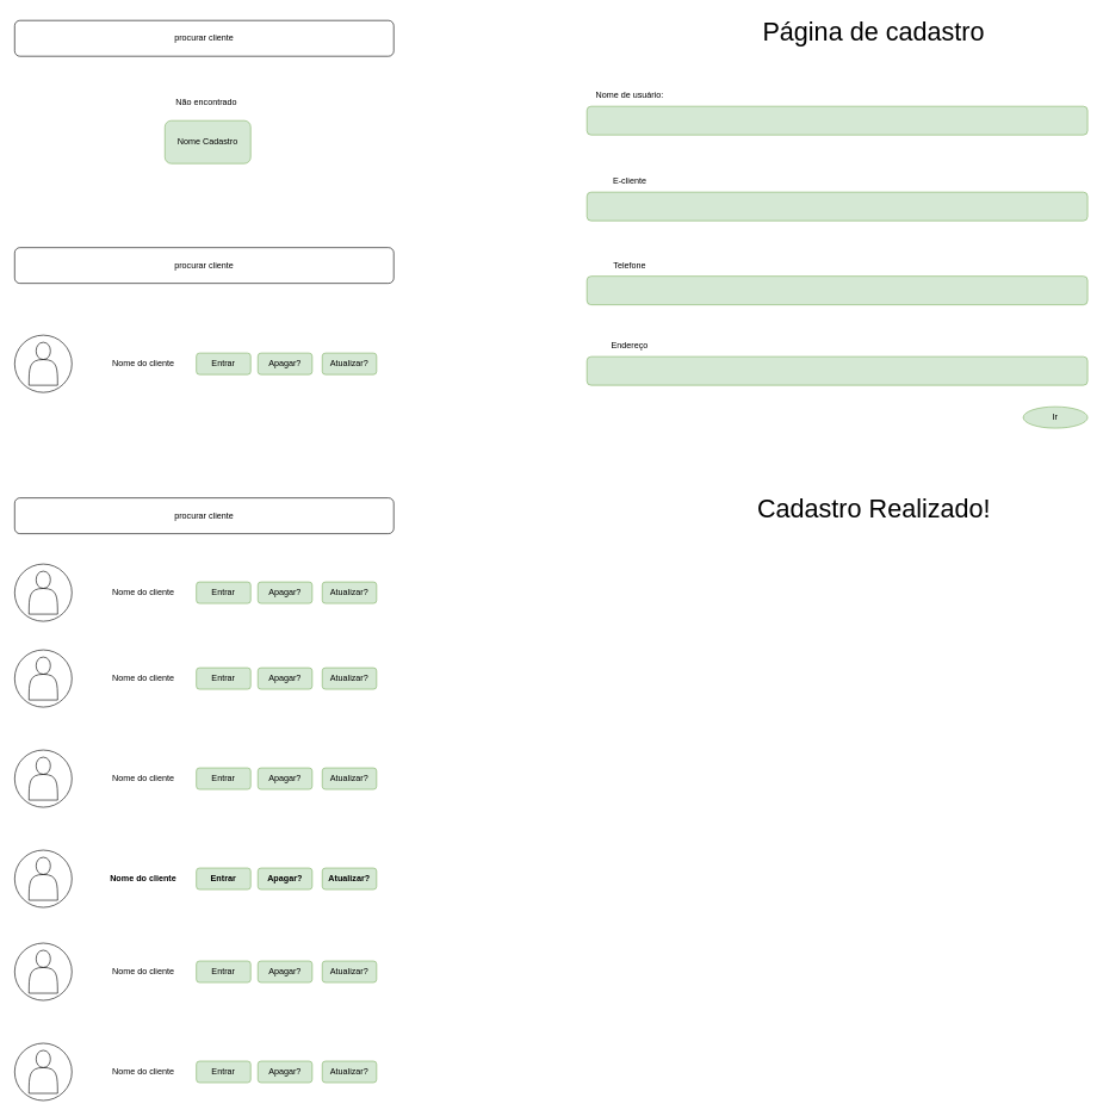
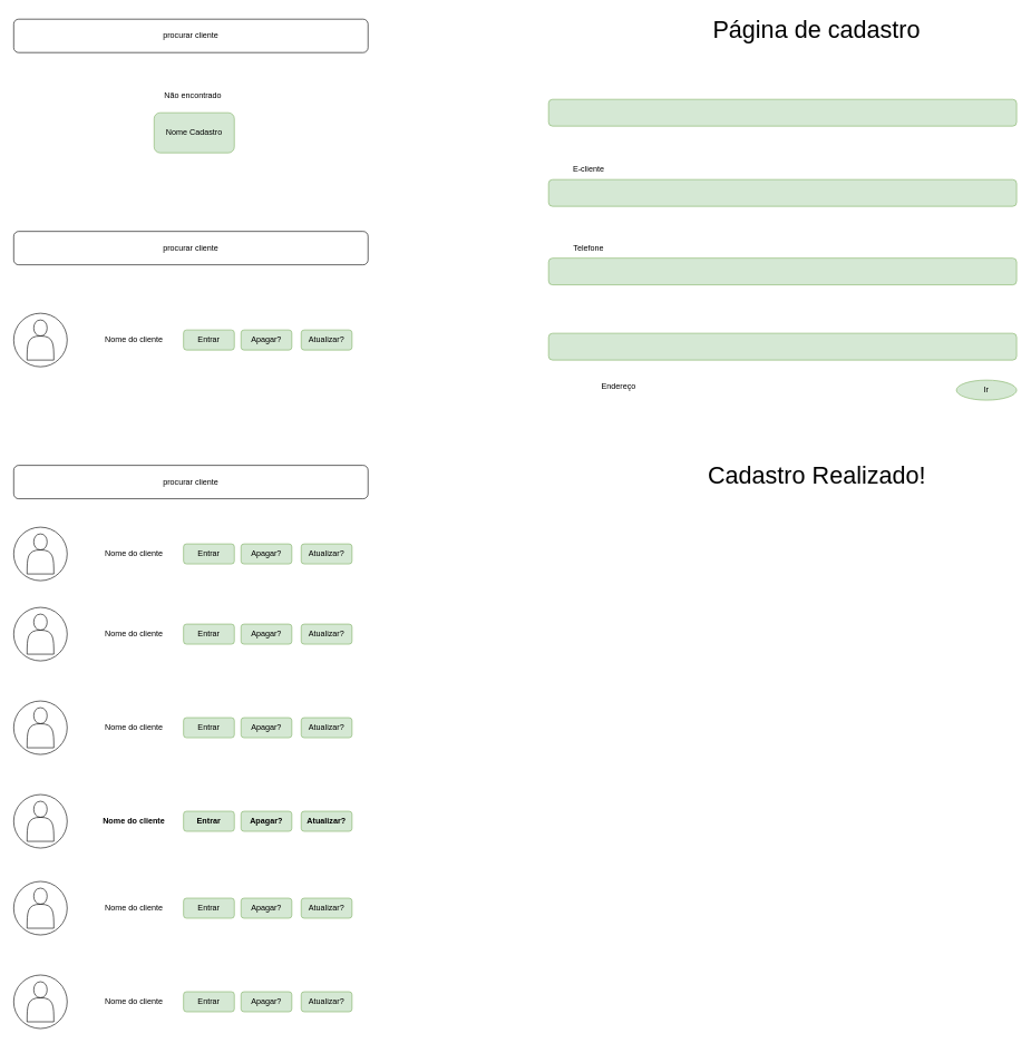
  <mxCell id="0" />
  <mxCell id="1" parent="0" />
  <mxCell id="2" value="procurar cliente" style="rounded=1;whiteSpace=wrap;html=1;" parent="1" vertex="1"><mxGeometry x="20" y="28" width="530" height="50" as="geometry" /></mxCell>
  <mxCell id="3" value="" style="shape=image;html=1;verticalLabelPosition=bottom;verticalAlign=top;imageAspect=1;aspect=fixed;image=https://images.vexels.com/media/users/3/204845/isolated/lists/31084e04c65187ba8d1ecb9880f5d29f-design-de-icone-de-traco-de-lupa.png;" parent="1" vertex="1"><mxGeometry x="560" y="20.5" width="55.41" height="65" as="geometry" /></mxCell>
  <mxCell id="4" value="Não encontrado&amp;nbsp;" style="text;html=1;align=center;verticalAlign=middle;whiteSpace=wrap;rounded=0;" parent="1" vertex="1"><mxGeometry x="180" y="128" width="220" height="30" as="geometry" /></mxCell>
  <mxCell id="5" value="Nome Cadastro" style="rounded=1;whiteSpace=wrap;html=1;fillColor=#d5e8d4;strokeColor=#82b366;" parent="1" vertex="1"><mxGeometry x="230" y="168" width="120" height="60" as="geometry" /></mxCell>
  <mxCell id="6" value="procurar cliente" style="rounded=1;whiteSpace=wrap;html=1;" parent="1" vertex="1"><mxGeometry x="20" y="345.5" width="530" height="50" as="geometry" /></mxCell>
  <mxCell id="7" value="" style="shape=image;html=1;verticalLabelPosition=bottom;verticalAlign=top;imageAspect=1;aspect=fixed;image=https://images.vexels.com/media/users/3/204845/isolated/lists/31084e04c65187ba8d1ecb9880f5d29f-design-de-icone-de-traco-de-lupa.png;" parent="1" vertex="1"><mxGeometry x="560" y="338" width="55.41" height="65" as="geometry" /></mxCell>
  <mxCell id="8" value="" style="ellipse;whiteSpace=wrap;html=1;aspect=fixed;" parent="1" vertex="1"><mxGeometry x="20" y="468" width="80" height="80" as="geometry" /></mxCell>
  <mxCell id="9" value="Nome do cliente" style="text;html=1;align=center;verticalAlign=middle;whiteSpace=wrap;rounded=0;" parent="1" vertex="1"><mxGeometry x="120" y="493" width="160" height="30" as="geometry" /></mxCell>
  <mxCell id="10" value="" style="shape=actor;whiteSpace=wrap;html=1;" parent="1" vertex="1"><mxGeometry x="40" y="478" width="40" height="60" as="geometry" /></mxCell>
  <mxCell id="11" value="Atualizar?" style="rounded=1;whiteSpace=wrap;html=1;fillColor=#d5e8d4;strokeColor=#82b366;" parent="1" vertex="1"><mxGeometry x="450" y="493" width="76" height="30" as="geometry" /></mxCell>
  <mxCell id="12" value="Apagar?" style="rounded=1;whiteSpace=wrap;html=1;fillColor=#d5e8d4;strokeColor=#82b366;" parent="1" vertex="1"><mxGeometry x="360" y="493" width="76" height="30" as="geometry" /></mxCell>
  <mxCell id="13" value="Entrar" style="rounded=1;whiteSpace=wrap;html=1;fillColor=#d5e8d4;strokeColor=#82b366;" parent="1" vertex="1"><mxGeometry x="274" y="493" width="76" height="30" as="geometry" /></mxCell>
  <mxCell id="14" value="procurar cliente" style="rounded=1;whiteSpace=wrap;html=1;" parent="1" vertex="1"><mxGeometry x="20" y="695.5" width="530" height="50" as="geometry" /></mxCell>
  <mxCell id="15" value="" style="shape=image;html=1;verticalLabelPosition=bottom;verticalAlign=top;imageAspect=1;aspect=fixed;image=https://images.vexels.com/media/users/3/204845/isolated/lists/31084e04c65187ba8d1ecb9880f5d29f-design-de-icone-de-traco-de-lupa.png;" parent="1" vertex="1"><mxGeometry x="560" y="688" width="55.41" height="65" as="geometry" /></mxCell>
  <mxCell id="16" value="" style="ellipse;whiteSpace=wrap;html=1;aspect=fixed;" parent="1" vertex="1"><mxGeometry x="20" y="788" width="80" height="80" as="geometry" /></mxCell>
  <mxCell id="17" value="Nome do cliente" style="text;html=1;align=center;verticalAlign=middle;whiteSpace=wrap;rounded=0;" parent="1" vertex="1"><mxGeometry x="120" y="813" width="160" height="30" as="geometry" /></mxCell>
  <mxCell id="18" value="" style="shape=actor;whiteSpace=wrap;html=1;" parent="1" vertex="1"><mxGeometry x="40" y="798" width="40" height="60" as="geometry" /></mxCell>
  <mxCell id="19" value="Atualizar?" style="rounded=1;whiteSpace=wrap;html=1;fillColor=#d5e8d4;strokeColor=#82b366;" parent="1" vertex="1"><mxGeometry x="450" y="813" width="76" height="30" as="geometry" /></mxCell>
  <mxCell id="20" value="Apagar?" style="rounded=1;whiteSpace=wrap;html=1;fillColor=#d5e8d4;strokeColor=#82b366;" parent="1" vertex="1"><mxGeometry x="360" y="813" width="76" height="30" as="geometry" /></mxCell>
  <mxCell id="21" value="Entrar" style="rounded=1;whiteSpace=wrap;html=1;fillColor=#d5e8d4;strokeColor=#82b366;" parent="1" vertex="1"><mxGeometry x="274" y="813" width="76" height="30" as="geometry" /></mxCell>
  <mxCell id="22" value="" style="ellipse;whiteSpace=wrap;html=1;aspect=fixed;" parent="1" vertex="1"><mxGeometry x="20" y="908" width="80" height="80" as="geometry" /></mxCell>
  <mxCell id="23" value="Nome do cliente" style="text;html=1;align=center;verticalAlign=middle;whiteSpace=wrap;rounded=0;" parent="1" vertex="1"><mxGeometry x="120" y="933" width="160" height="30" as="geometry" /></mxCell>
  <mxCell id="24" value="" style="shape=actor;whiteSpace=wrap;html=1;" parent="1" vertex="1"><mxGeometry x="40" y="918" width="40" height="60" as="geometry" /></mxCell>
  <mxCell id="25" value="Atualizar?" style="rounded=1;whiteSpace=wrap;html=1;fillColor=#d5e8d4;strokeColor=#82b366;" parent="1" vertex="1"><mxGeometry x="450" y="933" width="76" height="30" as="geometry" /></mxCell>
  <mxCell id="26" value="Apagar?" style="rounded=1;whiteSpace=wrap;html=1;fillColor=#d5e8d4;strokeColor=#82b366;" parent="1" vertex="1"><mxGeometry x="360" y="933" width="76" height="30" as="geometry" /></mxCell>
  <mxCell id="27" value="Entrar" style="rounded=1;whiteSpace=wrap;html=1;fillColor=#d5e8d4;strokeColor=#82b366;" parent="1" vertex="1"><mxGeometry x="274" y="933" width="76" height="30" as="geometry" /></mxCell>
  <mxCell id="28" value="" style="ellipse;whiteSpace=wrap;html=1;aspect=fixed;" parent="1" vertex="1"><mxGeometry x="20" y="1048" width="80" height="80" as="geometry" /></mxCell>
  <mxCell id="29" value="Nome do cliente" style="text;html=1;align=center;verticalAlign=middle;whiteSpace=wrap;rounded=0;" parent="1" vertex="1"><mxGeometry x="120" y="1073" width="160" height="30" as="geometry" /></mxCell>
  <mxCell id="30" value="" style="shape=actor;whiteSpace=wrap;html=1;" parent="1" vertex="1"><mxGeometry x="40" y="1058" width="40" height="60" as="geometry" /></mxCell>
  <mxCell id="31" value="Atualizar?" style="rounded=1;whiteSpace=wrap;html=1;fillColor=#d5e8d4;strokeColor=#82b366;" parent="1" vertex="1"><mxGeometry x="450" y="1073" width="76" height="30" as="geometry" /></mxCell>
  <mxCell id="32" value="Apagar?" style="rounded=1;whiteSpace=wrap;html=1;fillColor=#d5e8d4;strokeColor=#82b366;" parent="1" vertex="1"><mxGeometry x="360" y="1073" width="76" height="30" as="geometry" /></mxCell>
  <mxCell id="33" value="Entrar" style="rounded=1;whiteSpace=wrap;html=1;fillColor=#d5e8d4;strokeColor=#82b366;" parent="1" vertex="1"><mxGeometry x="274" y="1073" width="76" height="30" as="geometry" /></mxCell>
  <mxCell id="34" value="" style="ellipse;whiteSpace=wrap;html=1;aspect=fixed;fontStyle=1" parent="1" vertex="1"><mxGeometry x="20" y="1188" width="80" height="80" as="geometry" /></mxCell>
  <mxCell id="35" value="Nome do cliente" style="text;html=1;align=center;verticalAlign=middle;whiteSpace=wrap;rounded=0;fontStyle=1" parent="1" vertex="1"><mxGeometry x="120" y="1213" width="160" height="30" as="geometry" /></mxCell>
  <mxCell id="36" value="" style="shape=actor;whiteSpace=wrap;html=1;fontStyle=1" parent="1" vertex="1"><mxGeometry x="40" y="1198" width="40" height="60" as="geometry" /></mxCell>
  <mxCell id="37" value="Atualizar?" style="rounded=1;whiteSpace=wrap;html=1;fillColor=#d5e8d4;strokeColor=#82b366;fontStyle=1" parent="1" vertex="1"><mxGeometry x="450" y="1213" width="76" height="30" as="geometry" /></mxCell>
  <mxCell id="38" value="Apagar?" style="rounded=1;whiteSpace=wrap;html=1;fillColor=#d5e8d4;strokeColor=#82b366;fontStyle=1" parent="1" vertex="1"><mxGeometry x="360" y="1213" width="76" height="30" as="geometry" /></mxCell>
  <mxCell id="39" value="Entrar" style="rounded=1;whiteSpace=wrap;html=1;fillColor=#d5e8d4;strokeColor=#82b366;fontStyle=1" parent="1" vertex="1"><mxGeometry x="274" y="1213" width="76" height="30" as="geometry" /></mxCell>
  <mxCell id="40" value="" style="ellipse;whiteSpace=wrap;html=1;aspect=fixed;" parent="1" vertex="1"><mxGeometry x="20" y="1318" width="80" height="80" as="geometry" /></mxCell>
  <mxCell id="41" value="Nome do cliente" style="text;html=1;align=center;verticalAlign=middle;whiteSpace=wrap;rounded=0;" parent="1" vertex="1"><mxGeometry x="120" y="1343" width="160" height="30" as="geometry" /></mxCell>
  <mxCell id="42" value="" style="shape=actor;whiteSpace=wrap;html=1;" parent="1" vertex="1"><mxGeometry x="40" y="1328" width="40" height="60" as="geometry" /></mxCell>
  <mxCell id="43" value="Atualizar?" style="rounded=1;whiteSpace=wrap;html=1;fillColor=#d5e8d4;strokeColor=#82b366;" parent="1" vertex="1"><mxGeometry x="450" y="1343" width="76" height="30" as="geometry" /></mxCell>
  <mxCell id="44" value="Apagar?" style="rounded=1;whiteSpace=wrap;html=1;fillColor=#d5e8d4;strokeColor=#82b366;" parent="1" vertex="1"><mxGeometry x="360" y="1343" width="76" height="30" as="geometry" /></mxCell>
  <mxCell id="45" value="Entrar" style="rounded=1;whiteSpace=wrap;html=1;fillColor=#d5e8d4;strokeColor=#82b366;" parent="1" vertex="1"><mxGeometry x="274" y="1343" width="76" height="30" as="geometry" /></mxCell>
  <mxCell id="46" value="" style="ellipse;whiteSpace=wrap;html=1;aspect=fixed;" parent="1" vertex="1"><mxGeometry x="20" y="1458" width="80" height="80" as="geometry" /></mxCell>
  <mxCell id="47" value="Nome do cliente" style="text;html=1;align=center;verticalAlign=middle;whiteSpace=wrap;rounded=0;" parent="1" vertex="1"><mxGeometry x="120" y="1483" width="160" height="30" as="geometry" /></mxCell>
  <mxCell id="48" value="" style="shape=actor;whiteSpace=wrap;html=1;" parent="1" vertex="1"><mxGeometry x="40" y="1468" width="40" height="60" as="geometry" /></mxCell>
  <mxCell id="49" value="Atualizar?" style="rounded=1;whiteSpace=wrap;html=1;fillColor=#d5e8d4;strokeColor=#82b366;" parent="1" vertex="1"><mxGeometry x="450" y="1483" width="76" height="30" as="geometry" /></mxCell>
  <mxCell id="50" value="Apagar?" style="rounded=1;whiteSpace=wrap;html=1;fillColor=#d5e8d4;strokeColor=#82b366;" parent="1" vertex="1"><mxGeometry x="360" y="1483" width="76" height="30" as="geometry" /></mxCell>
  <mxCell id="51" value="Entrar" style="rounded=1;whiteSpace=wrap;html=1;fillColor=#d5e8d4;strokeColor=#82b366;" parent="1" vertex="1"><mxGeometry x="274" y="1483" width="76" height="30" as="geometry" /></mxCell>
  <mxCell id="52" value="&lt;font style=&quot;font-size: 36px;&quot;&gt;Página de cadastro&lt;/font&gt;" style="text;html=1;align=center;verticalAlign=middle;whiteSpace=wrap;rounded=0;" parent="1" vertex="1"><mxGeometry x="1046" y="28" width="350" height="30" as="geometry" /></mxCell>
- <mxCell id="53" value="Nome de usuário:" style="text;html=1;align=center;verticalAlign=middle;whiteSpace=wrap;rounded=0;" parent="1" vertex="1"><mxGeometry x="820" y="118" width="120" height="30" as="geometry" /></mxCell>
  <mxCell id="54" value="" style="rounded=1;whiteSpace=wrap;html=1;fillColor=#d5e8d4;strokeColor=#82b366;" parent="1" vertex="1"><mxGeometry x="820" y="148" width="700" height="40" as="geometry" /></mxCell>
  <mxCell id="55" value="E-cliente" style="text;html=1;align=center;verticalAlign=middle;whiteSpace=wrap;rounded=0;" parent="1" vertex="1"><mxGeometry x="820" y="238" width="120" height="30" as="geometry" /></mxCell>
  <mxCell id="56" value="" style="rounded=1;whiteSpace=wrap;html=1;fillColor=#d5e8d4;strokeColor=#82b366;" parent="1" vertex="1"><mxGeometry x="820" y="268" width="700" height="40" as="geometry" /></mxCell>
  <mxCell id="57" value="Telefone" style="text;html=1;align=center;verticalAlign=middle;whiteSpace=wrap;rounded=0;" parent="1" vertex="1"><mxGeometry x="820" y="355.5" width="120" height="30" as="geometry" /></mxCell>
  <mxCell id="58" value="" style="rounded=1;whiteSpace=wrap;html=1;fillColor=#d5e8d4;strokeColor=#82b366;" parent="1" vertex="1"><mxGeometry x="820" y="385.5" width="700" height="40" as="geometry" /></mxCell>
- <mxCell id="59" value="Endereço" style="text;html=1;align=center;verticalAlign=middle;whiteSpace=wrap;rounded=0;" parent="1" vertex="1"><mxGeometry x="820" y="468" width="120" height="30" as="geometry" /></mxCell>
+ <mxCell id="59" value="Endereço" style="text;html=1;align=center;verticalAlign=middle;whiteSpace=wrap;rounded=0;" parent="1" vertex="1"><mxGeometry x="865" y="563" width="120" height="30" as="geometry" /></mxCell>
  <mxCell id="60" value="" style="rounded=1;whiteSpace=wrap;html=1;fillColor=#d5e8d4;strokeColor=#82b366;" parent="1" vertex="1"><mxGeometry x="820" y="498" width="700" height="40" as="geometry" /></mxCell>
  <mxCell id="61" value="Ir" style="ellipse;whiteSpace=wrap;html=1;fillColor=#d5e8d4;strokeColor=#82b366;" parent="1" vertex="1"><mxGeometry x="1430" y="568" width="90" height="30" as="geometry" /></mxCell>
  <mxCell id="62" value="&lt;font style=&quot;font-size: 36px;&quot;&gt;Cadastro Realizado!&lt;/font&gt;" style="text;html=1;align=center;verticalAlign=middle;whiteSpace=wrap;rounded=0;" parent="1" vertex="1"><mxGeometry x="1016.5" y="695.5" width="409" height="30" as="geometry" /></mxCell>
